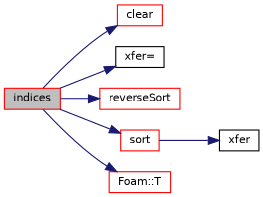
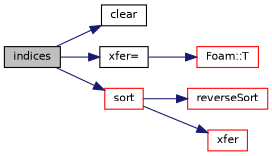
  digraph {
    rankdir=LR
    node [color=red fontname=Helvetica fontsize=10 shape=record]
    edge [color=midnightblue fontname=Helvetica fontsize=10 labelfontname=Helvetica labelfontsize=10 style=solid]
-   n1 [fillcolor=grey75 fontcolor=black height=0.2 label=indices style=filled width=0.4]
-   n2 [height=0.2 label=clear width=0.4]
+   n1 [color=black fillcolor=grey75 fontcolor=black height=0.2 label=indices style=filled width=0.4]
+   n2 [color=black height=0.2 label=clear width=0.4]
    n3 [color=black height=0.2 label="xfer=" width=0.4]
    n4 [height=0.2 label=reverseSort width=0.4]
    n5 [height=0.2 label=sort width=0.4]
    n6 [height=0.2 label="Foam::T" width=0.4]
-   n7 [color=black height=0.2 label=xfer width=0.4]
+   n7 [height=0.2 label=xfer width=0.4]
    n1 -> n2
    n1 -> n3
-   n1 -> n4
+   n5 -> n4
    n1 -> n5
-   n1 -> n6
+   n3 -> n6
    n5 -> n7
  }
